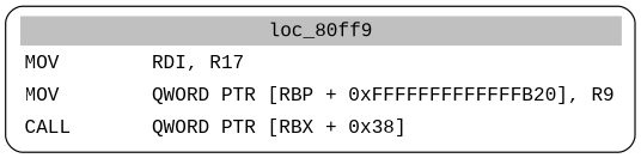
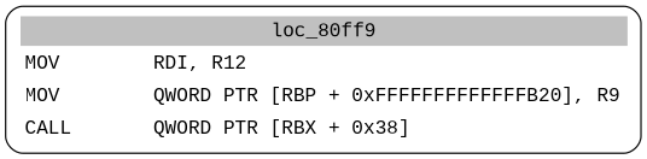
  digraph {
-   n1 [fontname="Courier New" label=<<table border="0" cellborder="0" cellpadding="3"><tr><td align="center" colspan="2" bgcolor="grey">loc_80ff9</td></tr><tr><td align="left">MOV        RDI, R17</td></tr><tr><td align="left">MOV        QWORD PTR [RBP + 0xFFFFFFFFFFFFFB20], R9</td></tr><tr><td align="left">CALL       QWORD PTR [RBX + 0x38]</td></tr></table>> shape=Mrecord]
+   n1 [fontname="Courier New" label=<<table border="0" cellborder="0" cellpadding="3"><tr><td align="center" colspan="2" bgcolor="grey">loc_80ff9</td></tr><tr><td align="left">MOV        RDI, R12</td></tr><tr><td align="left">MOV        QWORD PTR [RBP + 0xFFFFFFFFFFFFFB20], R9</td></tr><tr><td align="left">CALL       QWORD PTR [RBX + 0x38]</td></tr></table>> shape=Mrecord]
  }
